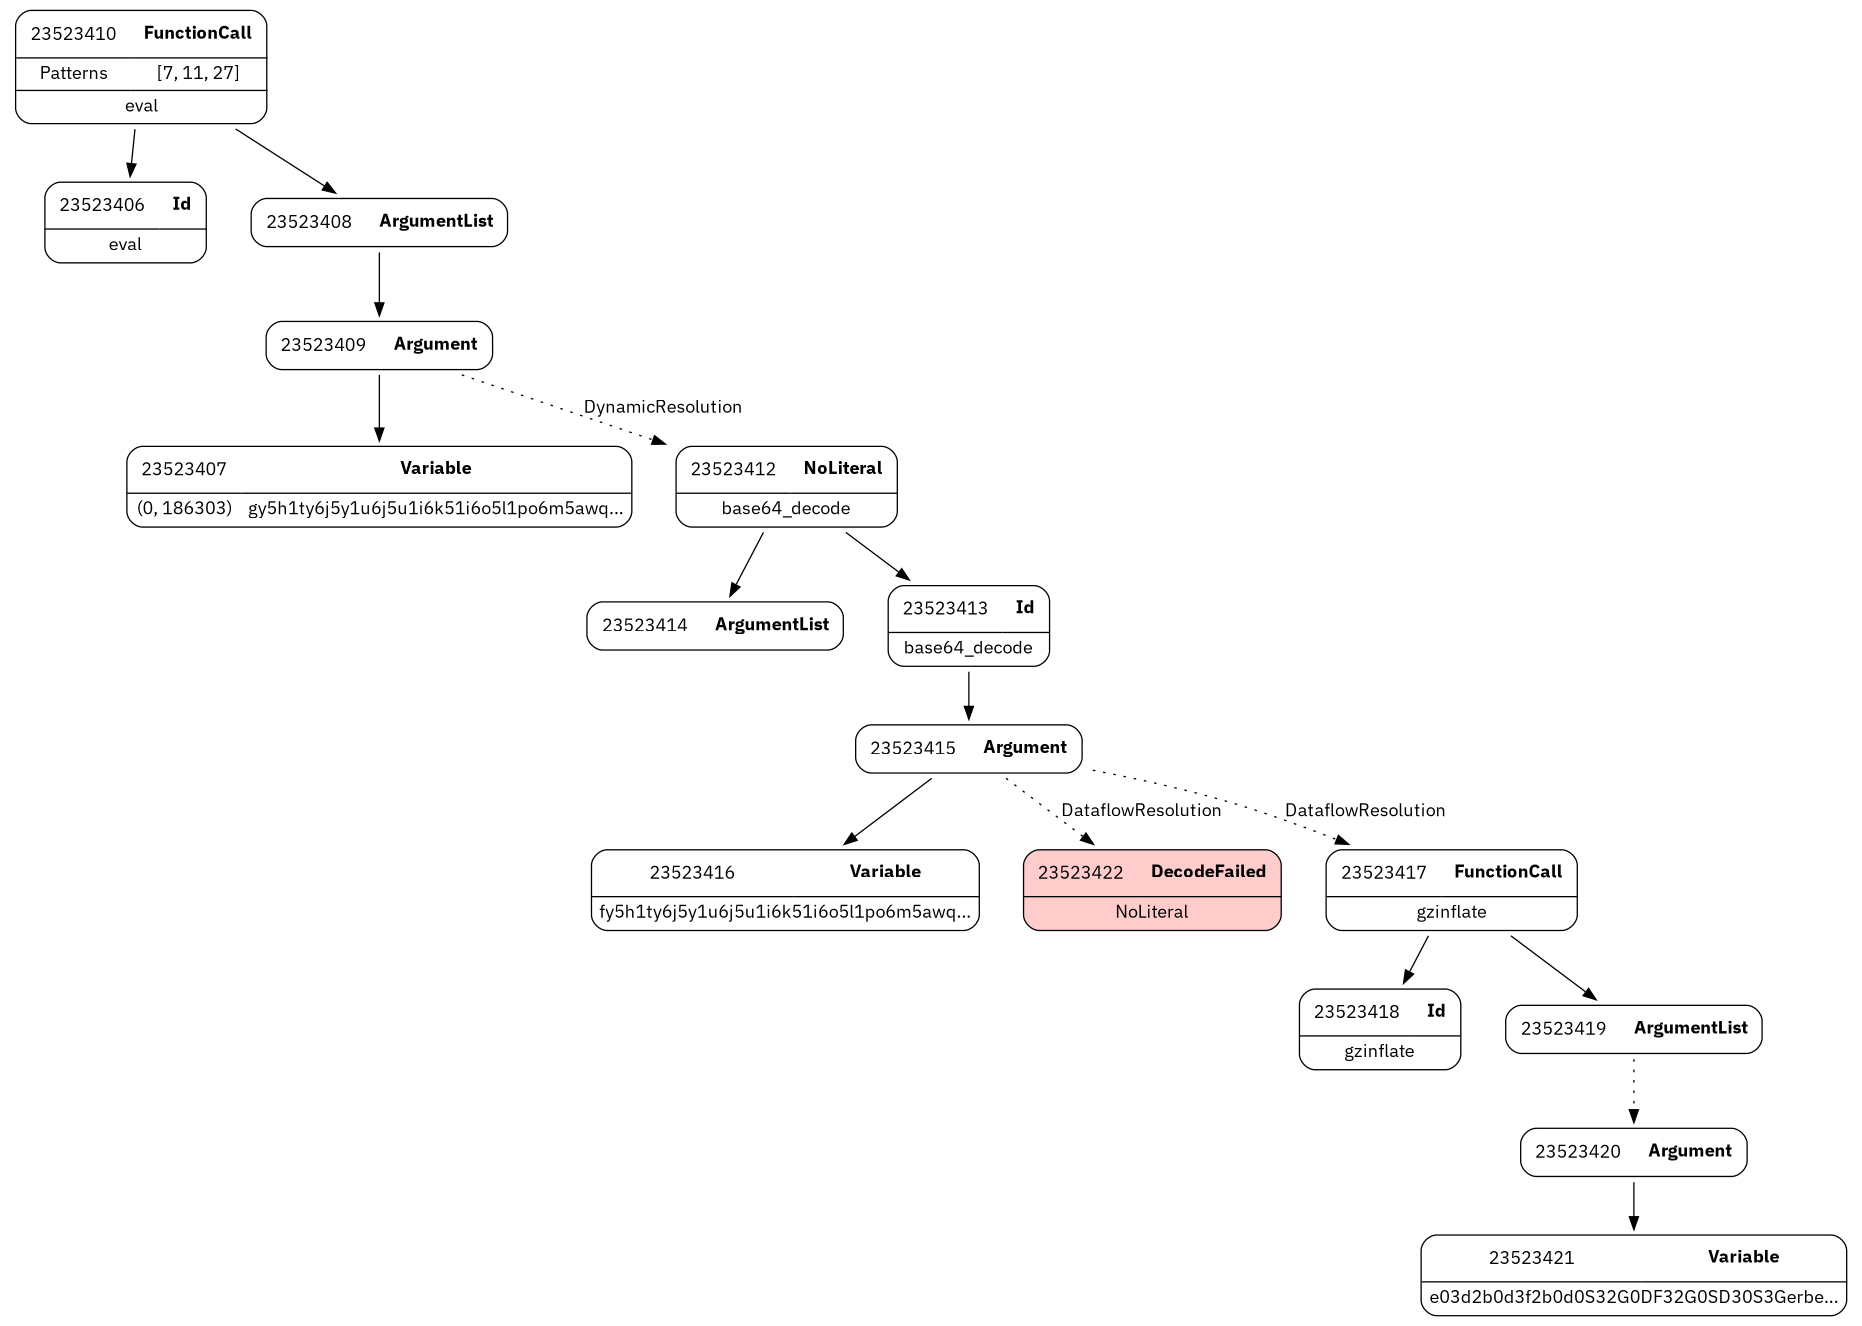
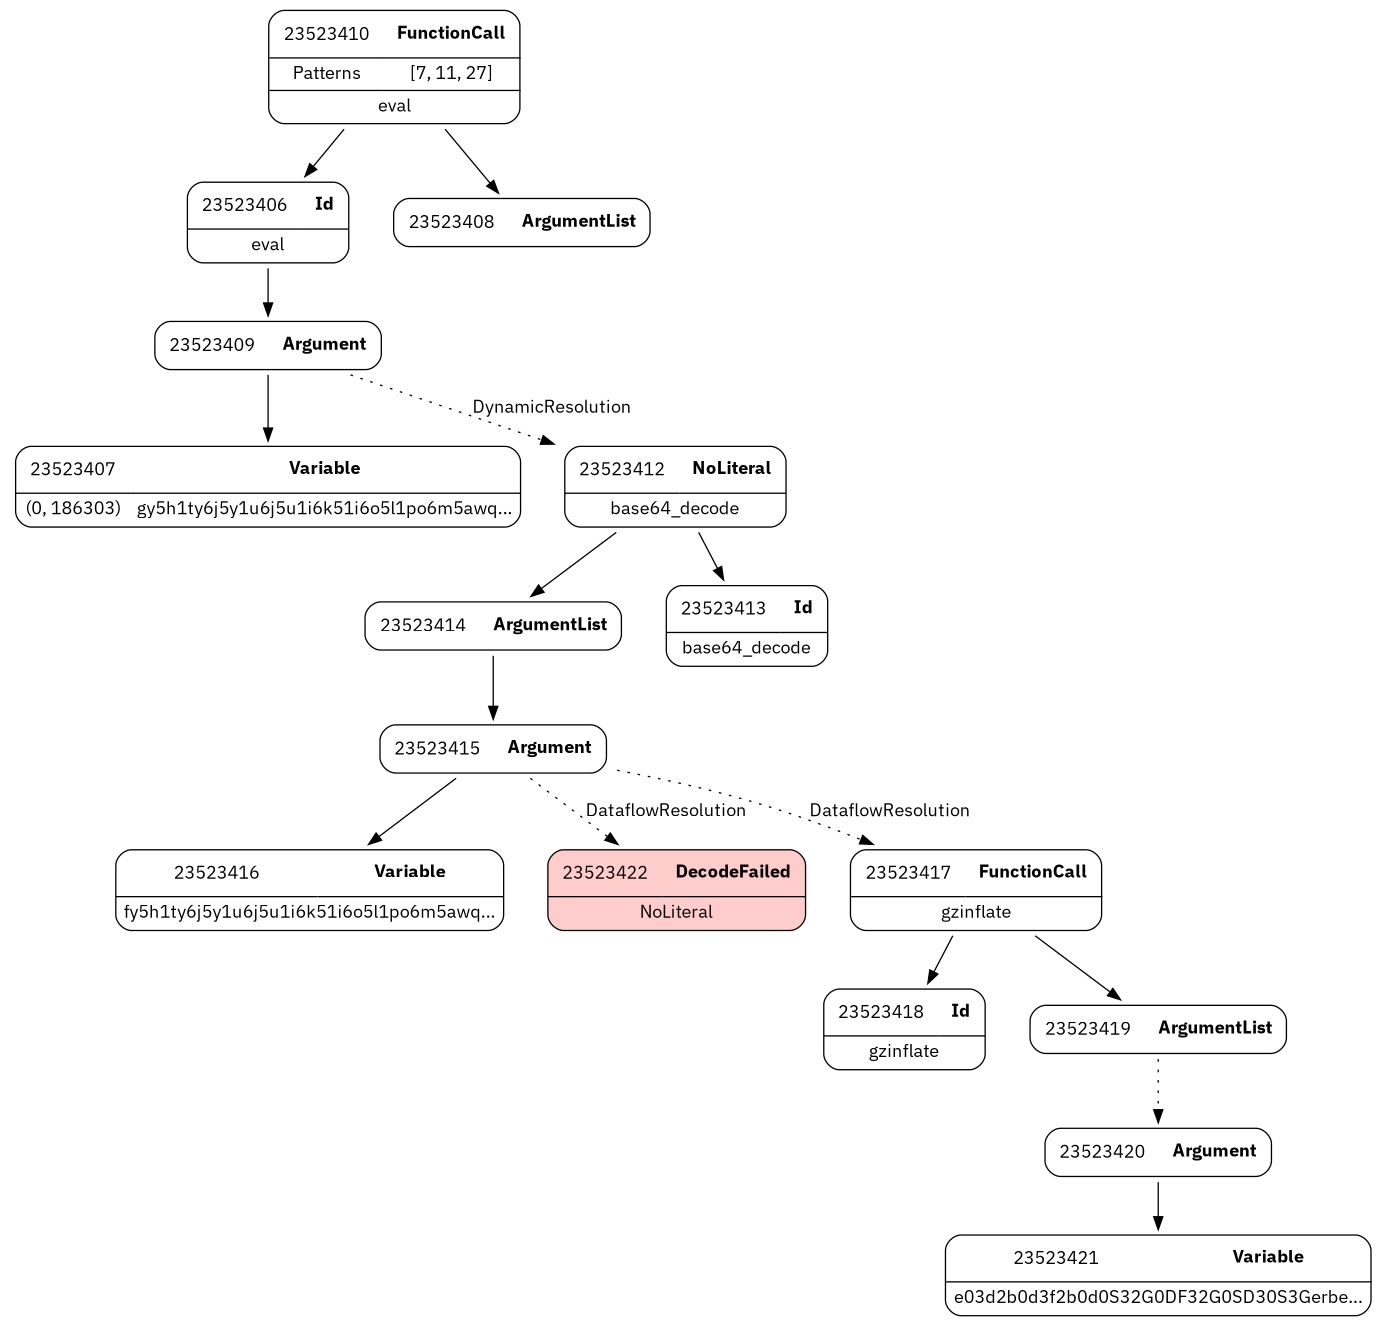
  digraph {
    fontname="IBM Plex Sans"
    node [fontname="IBM Plex Sans" shape=none]
    edge [fontname="IBM Plex Sans" weight=2]
    n1 [label=<<TABLE border='1' cellspacing='0' cellpadding='10' style='rounded' ><TR><TD border='0'>23523406</TD><TD border='0'><B>Id</B></TD></TR><HR/><TR><TD border='0' cellpadding='5' colspan='2'>eval</TD></TR></TABLE>>]
    n2 [label=<<TABLE border='1' cellspacing='0' cellpadding='10' style='rounded' ><TR><TD border='0'>23523407</TD><TD border='0'><B>Variable</B></TD></TR><HR/><TR><TD border='0' cellpadding='5'>(0, 186303)</TD><TD border='0' cellpadding='5'>gy5h1ty6j5y1u6j5u1i6k51i6o5l1po6m5awq...</TD></TR></TABLE>>]
    n3 [label=<<TABLE border='1' cellspacing='0' cellpadding='10' style='rounded' ><TR><TD border='0'>23523414</TD><TD border='0'><B>ArgumentList</B></TD></TR></TABLE>>]
    n4 [label=<<TABLE border='1' cellspacing='0' cellpadding='10' style='rounded' ><TR><TD border='0'>23523415</TD><TD border='0'><B>Argument</B></TD></TR></TABLE>>]
    n5 [label=<<TABLE border='1' cellspacing='0' cellpadding='10' style='rounded' ><TR><TD border='0'>23523416</TD><TD border='0'><B>Variable</B></TD></TR><HR/><TR><TD border='0' cellpadding='5' colspan='2'>fy5h1ty6j5y1u6j5u1i6k51i6o5l1po6m5awq...</TD></TR></TABLE>>]
    n6 [label=<<TABLE border='1' cellspacing='0' cellpadding='10' style='rounded' bgcolor='#FFCCCC' ><TR><TD border='0'>23523422</TD><TD border='0'><B>DecodeFailed</B></TD></TR><HR/><TR><TD border='0' cellpadding='5' colspan='2'>NoLiteral</TD></TR></TABLE>>]
    n7 [label=<<TABLE border='1' cellspacing='0' cellpadding='10' style='rounded' ><TR><TD border='0'>23523417</TD><TD border='0'><B>FunctionCall</B></TD></TR><HR/><TR><TD border='0' cellpadding='5' colspan='2'>gzinflate</TD></TR></TABLE>>]
    n8 [label=<<TABLE border='1' cellspacing='0' cellpadding='10' style='rounded' ><TR><TD border='0'>23523418</TD><TD border='0'><B>Id</B></TD></TR><HR/><TR><TD border='0' cellpadding='5' colspan='2'>gzinflate</TD></TR></TABLE>>]
    n9 [label=<<TABLE border='1' cellspacing='0' cellpadding='10' style='rounded' ><TR><TD border='0'>23523419</TD><TD border='0'><B>ArgumentList</B></TD></TR></TABLE>>]
    n10 [label=<<TABLE border='1' cellspacing='0' cellpadding='10' style='rounded' ><TR><TD border='0'>23523420</TD><TD border='0'><B>Argument</B></TD></TR></TABLE>>]
    n11 [label=<<TABLE border='1' cellspacing='0' cellpadding='10' style='rounded' ><TR><TD border='0'>23523412</TD><TD border='0'><B>NoLiteral</B></TD></TR><HR/><TR><TD border='0' cellpadding='5' colspan='2'>base64_decode</TD></TR></TABLE>>]
    n12 [label=<<TABLE border='1' cellspacing='0' cellpadding='10' style='rounded' ><TR><TD border='0'>23523413</TD><TD border='0'><B>Id</B></TD></TR><HR/><TR><TD border='0' cellpadding='5' colspan='2'>base64_decode</TD></TR></TABLE>>]
    n13 [label=<<TABLE border='1' cellspacing='0' cellpadding='10' style='rounded' ><TR><TD border='0'>23523410</TD><TD border='0'><B>FunctionCall</B></TD></TR><HR/><TR><TD border='0' cellpadding='5'>Patterns</TD><TD border='0' cellpadding='5'>[7, 11, 27]</TD></TR><HR/><TR><TD border='0' cellpadding='5' colspan='2'>eval</TD></TR></TABLE>>]
    n14 [label=<<TABLE border='1' cellspacing='0' cellpadding='10' style='rounded' ><TR><TD border='0'>23523408</TD><TD border='0'><B>ArgumentList</B></TD></TR></TABLE>>]
    n15 [label=<<TABLE border='1' cellspacing='0' cellpadding='10' style='rounded' ><TR><TD border='0'>23523409</TD><TD border='0'><B>Argument</B></TD></TR></TABLE>>]
    n16 [label=<<TABLE border='1' cellspacing='0' cellpadding='10' style='rounded' ><TR><TD border='0'>23523421</TD><TD border='0'><B>Variable</B></TD></TR><HR/><TR><TD border='0' cellpadding='5' colspan='2'>e03d2b0d3f2b0d0S32G0DF32G0SD30S3Gerbe...</TD></TR></TABLE>>]
-   n12 -> n4
+   n3 -> n4
    n4 -> n5
    n4 -> n6 [label=DataflowResolution style=dotted weight=""]
    n4 -> n7 [label=DataflowResolution style=dotted weight=""]
    n7 -> n8
    n7 -> n9
    n9 -> n10 [style=dotted]
    n10 -> n16
    n11 -> n3
    n11 -> n12
    n13 -> n1
    n13 -> n14
-   n14 -> n15
+   n1 -> n15
    n15 -> n2
    n15 -> n11 [label=DynamicResolution style=dotted weight=""]
  }
